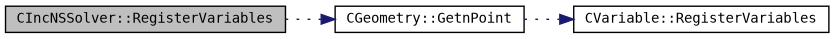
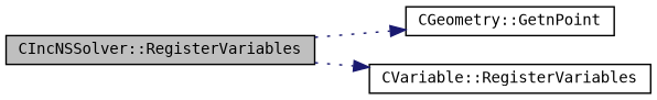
  digraph {
    fontname="DejaVu Sans Mono"
    rankdir=LR
    node [color=black fillcolor=white fontname="DejaVu Sans Mono" fontsize=10 shape=record style=filled]
    edge [color=midnightblue fontname="DejaVu Sans Mono" fontsize=10 labelfontname=Helvetica labelfontsize=10 style=dotted]
    n1 [fillcolor=grey75 fontcolor=black height=0.2 label="CIncNSSolver::RegisterVariables" width=0.4]
    n2 [height=0.2 label="CGeometry::GetnPoint" width=0.4]
    n3 [height=0.2 label="CVariable::RegisterVariables" width=0.4]
    n1 -> n2
-   n2 -> n3
+   n1 -> n3
  }
